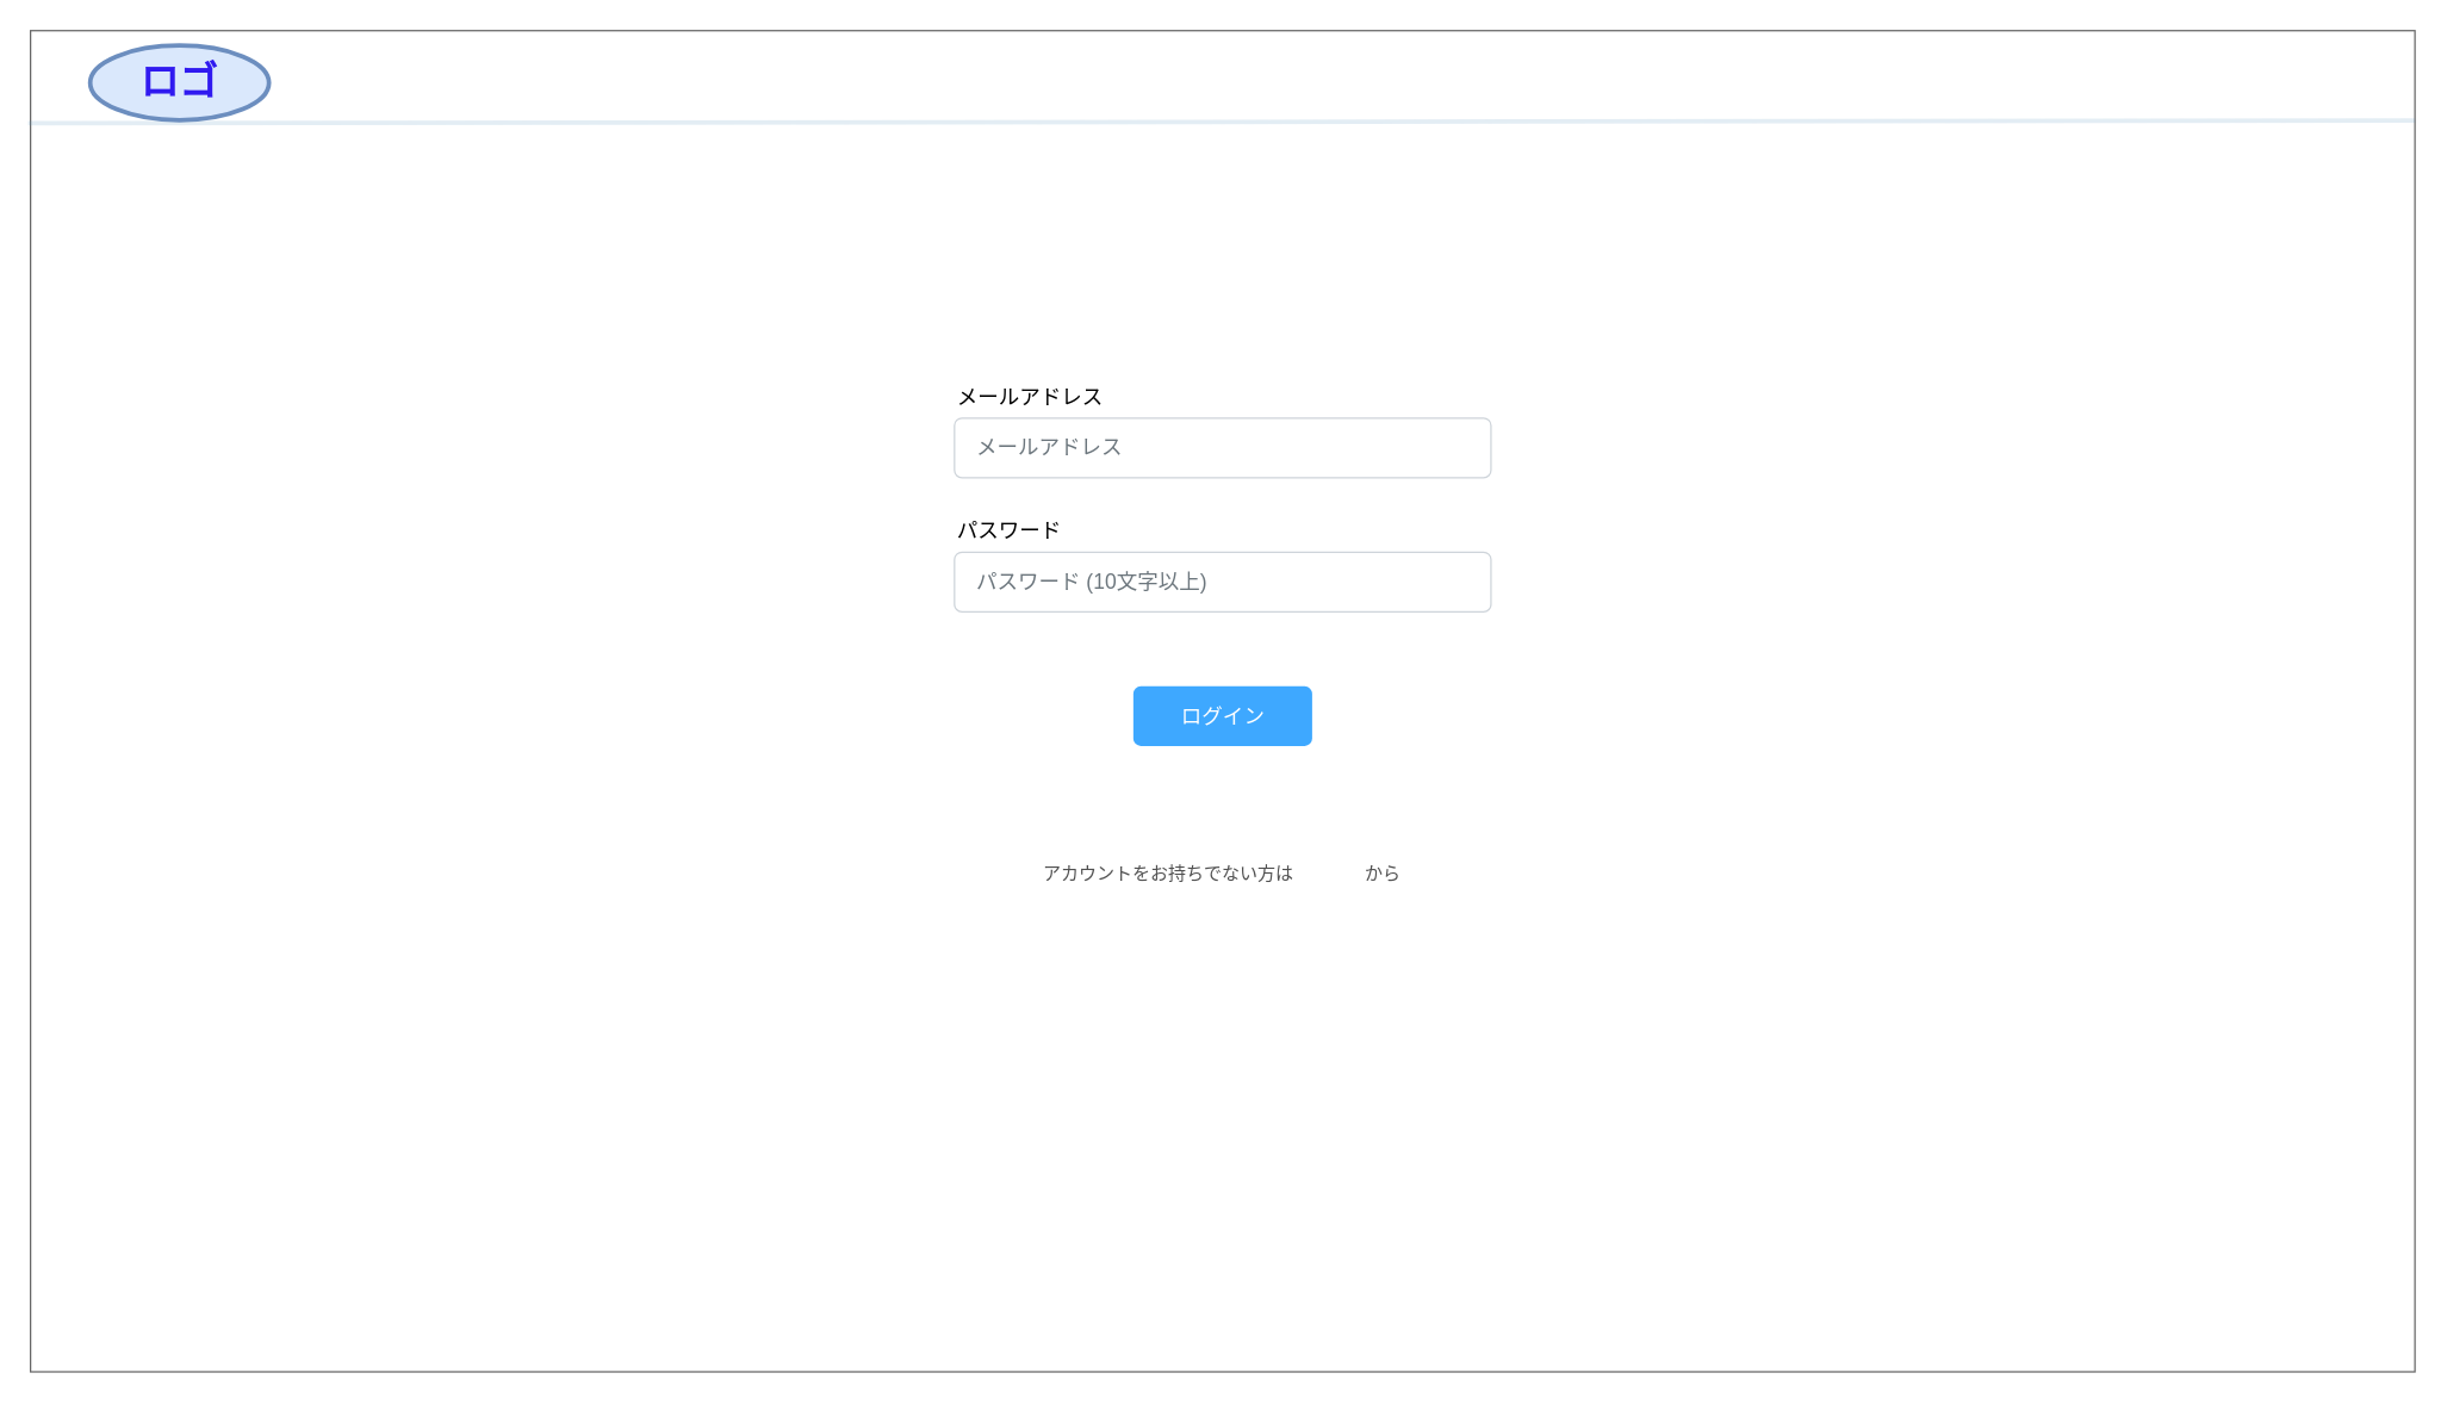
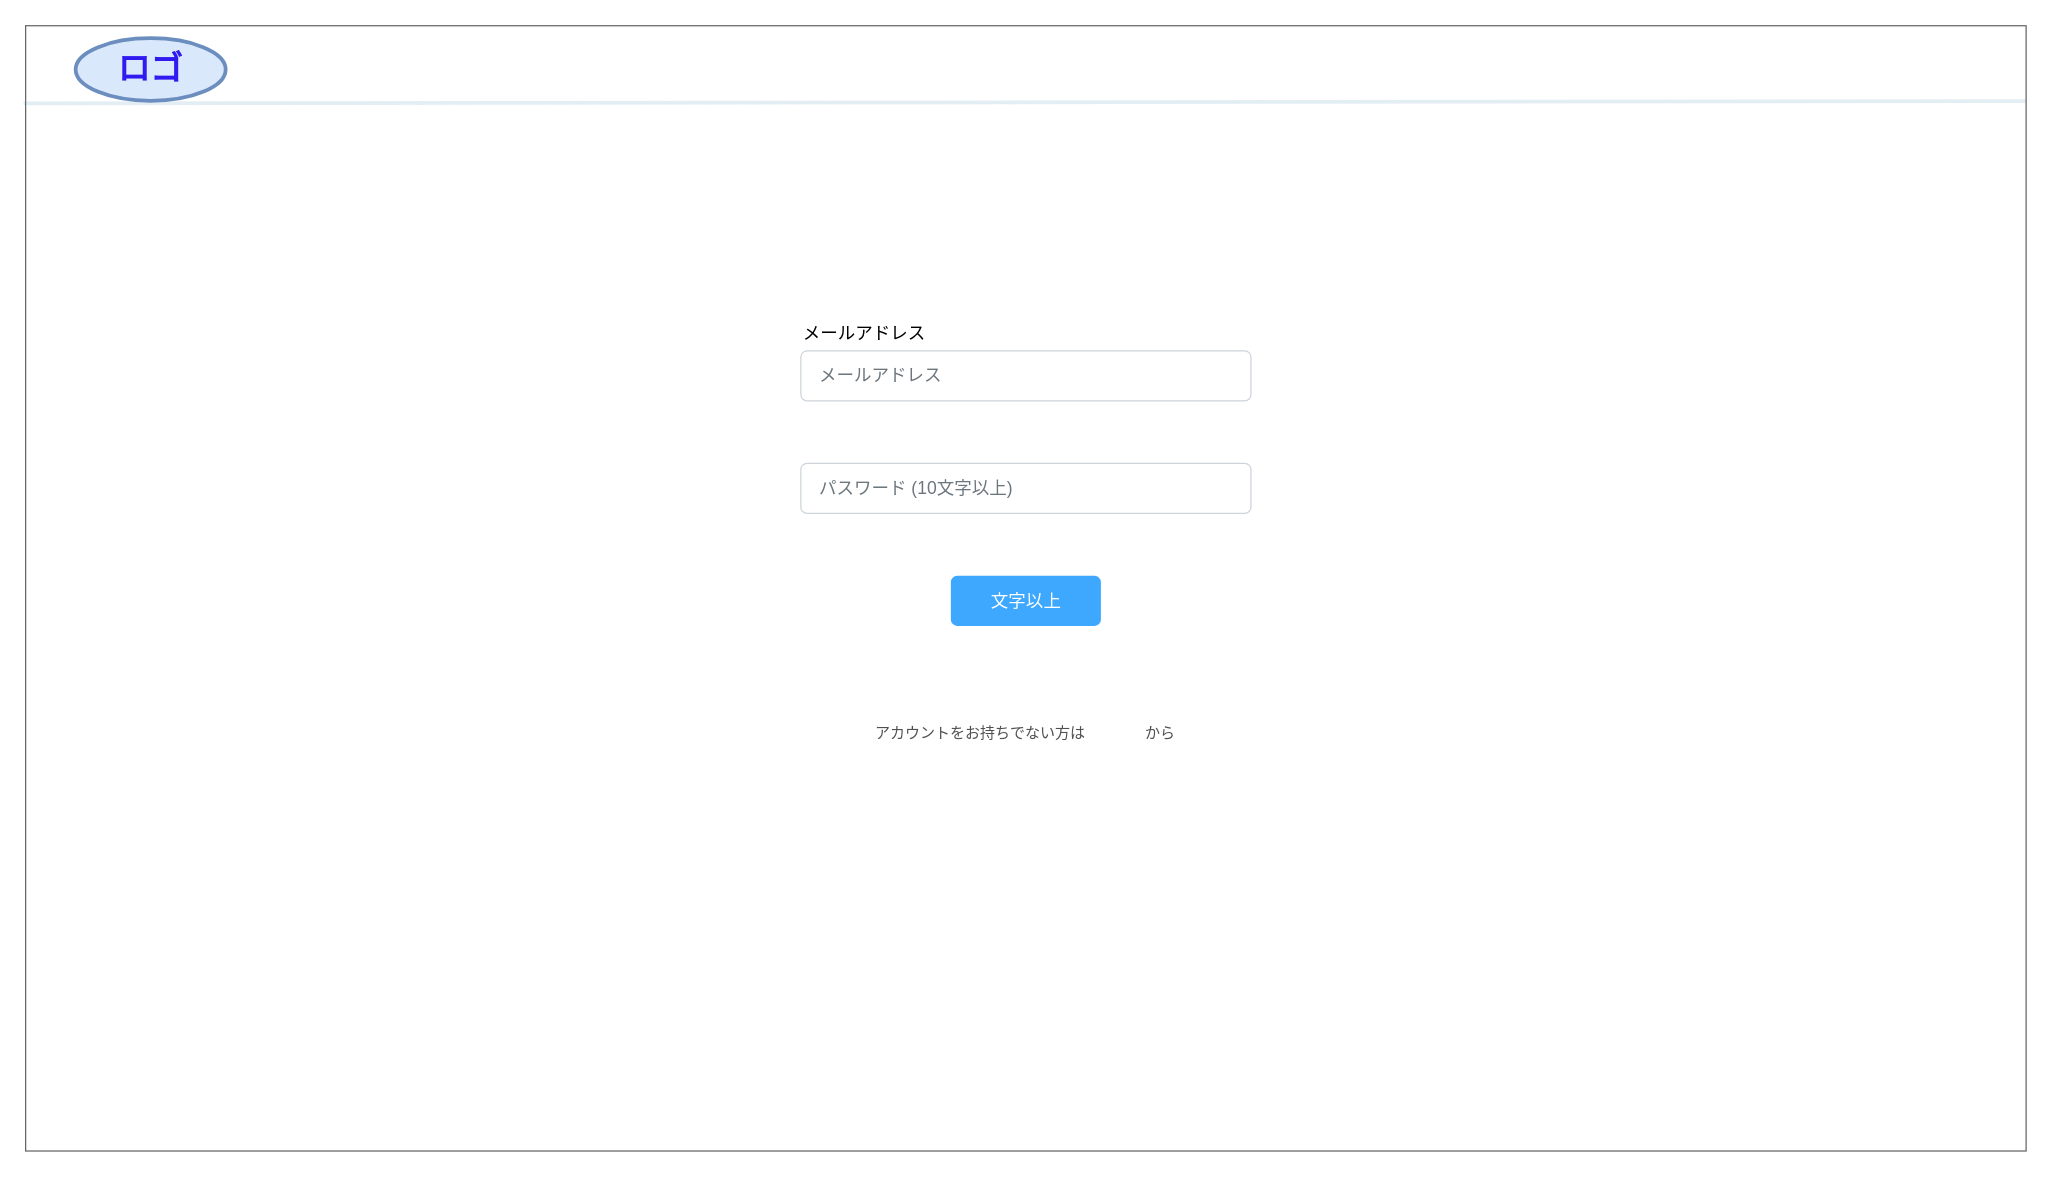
  <mxCell id="0" />
  <mxCell id="1" style="" parent="0" />
  <mxCell id="2" value="&lt;div class=&quot;sessionsLayoutHeader_title&quot; style=&quot;box-sizing: inherit ; margin: 30px 0px ; letter-spacing: 1px ; font-size: 36px ; font-weight: 400 ; color: rgb(74 , 74 , 74) ; font-style: normal ; text-indent: 0px ; text-transform: none ; word-spacing: 0px ; background-color: rgb(255 , 255 , 255)&quot;&gt;&lt;br&gt;&lt;/div&gt;" style="html=1;shadow=0;dashed=0;fontSize=16;align=left;spacing=15;container=0;fillColor=#fff;fontColor=#333333;strokeColor=#666666;" parent="1" vertex="1"><mxGeometry width="1600" height="900" as="geometry" x="20" y="20" /></mxCell>
- <mxCell id="3" value="ログイン" style="html=1;shadow=0;dashed=0;shape=mxgraph.bootstrap.rrect;rSize=5;fillColor=#3ea8ff;strokeColor=none;align=center;spacing=15;fontSize=14;fontColor=#ffffff;" parent="1" vertex="1"><mxGeometry x="760" y="460" width="120" height="40" as="geometry" /></mxCell>
+ <mxCell id="3" value="文字以上" style="html=1;shadow=0;dashed=0;shape=mxgraph.bootstrap.rrect;rSize=5;fillColor=#3ea8ff;strokeColor=none;align=center;spacing=15;fontSize=14;fontColor=#ffffff;" parent="1" vertex="1"><mxGeometry x="760" y="460" width="120" height="40" as="geometry" /></mxCell>
  <mxCell id="4" value="" style="group" parent="1" vertex="1" connectable="0"><mxGeometry x="640" y="250" width="360" height="70" as="geometry" /></mxCell>
  <mxCell id="5" value="メールアドレス" style="fillColor=none;strokeColor=none;align=left;fontSize=14;fontColor=#000000;" parent="4" vertex="1"><mxGeometry width="360" height="30" as="geometry" /></mxCell>
  <mxCell id="6" value="メールアドレス" style="html=1;shadow=0;dashed=0;shape=mxgraph.bootstrap.rrect;rSize=5;fillColor=#ffffff;strokeColor=#CED4DA;align=left;spacing=15;fontSize=14;fontColor=#6C767D;" parent="4" vertex="1"><mxGeometry y="30" width="360" height="40" as="geometry" /></mxCell>
  <mxCell id="7" value="" style="group" parent="1" vertex="1" connectable="0"><mxGeometry x="640" y="340" width="360" height="70" as="geometry" /></mxCell>
- <mxCell id="8" value="パスワード" style="fillColor=none;strokeColor=none;align=left;fontSize=14;fontColor=#000000;" parent="7" vertex="1"><mxGeometry width="360" height="30" as="geometry" /></mxCell>
  <mxCell id="9" value="パスワード (10文字以上)" style="html=1;shadow=0;dashed=0;shape=mxgraph.bootstrap.rrect;rSize=5;fillColor=#ffffff;strokeColor=#CED4DA;align=left;spacing=15;fontSize=14;fontColor=#6C767D;" parent="7" vertex="1"><mxGeometry y="30" width="360" height="40" as="geometry" /></mxCell>
  <mxCell id="10" value="" style="group" parent="1" vertex="1" connectable="0"><mxGeometry x="696" y="570" width="249" height="30" as="geometry" /></mxCell>
  <mxCell id="11" value="アカウントをお持ちでない方は　　　　から" style="fillColor=none;strokeColor=none;align=left;fontSize=12;fontColor=#505050;" parent="10" vertex="1"><mxGeometry x="1.844" width="147.556" height="30" as="geometry" /></mxCell>
  <mxCell id="12" value="" style="endArrow=none;html=1;strokeColor=#5c93bb2b;strokeWidth=3;entryX=1;entryY=0.067;entryDx=0;entryDy=0;entryPerimeter=0;exitX=-0.001;exitY=0.069;exitDx=0;exitDy=0;exitPerimeter=0;" parent="1" source="2" target="2" edge="1"><mxGeometry width="50" height="50" relative="1" as="geometry"><mxPoint y="90" as="sourcePoint" x="20" /><mxPoint x="1780" as="targetPoint" y="20" /></mxGeometry></mxCell>
  <mxCell id="13" value="ロゴ" style="ellipse;whiteSpace=wrap;html=1;strokeWidth=3;fillColor=#dae8fc;strokeColor=#6c8ebf;fontStyle=1;fontSize=26;labelBackgroundColor=none;fontColor=#301AF0;" parent="1" vertex="1"><mxGeometry x="60" y="30" width="120" height="50" as="geometry" /></mxCell>
  <mxCell id="14" value="名称未設定レイヤ" style="" parent="0" />
